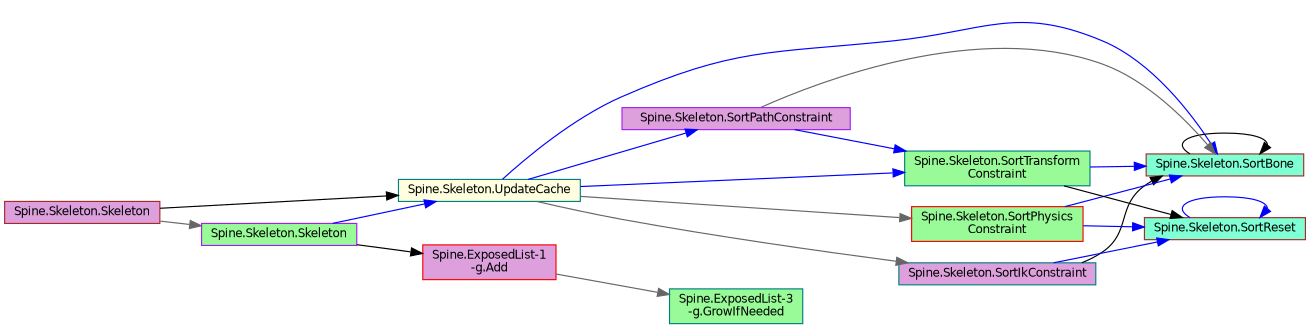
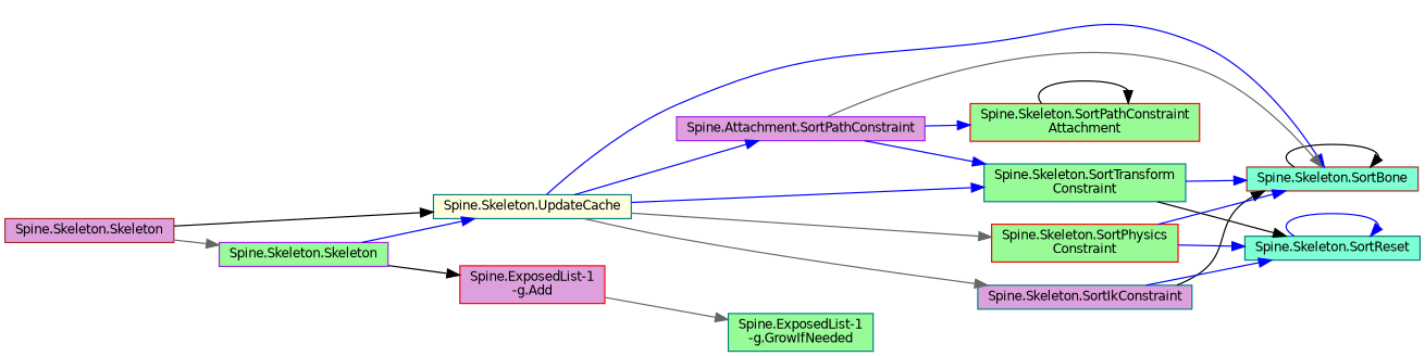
  digraph {
    rankdir=LR
    node [color=teal fillcolor=palegreen fontname=Helvetica fontsize=10 shape=box style=filled]
    edge [color=blue fontname=Helvetica fontsize=10 labelfontname=Helvetica labelfontsize=10 style=solid]
    n1 [color=brown fillcolor=plum fontcolor=black height=0.2 label="Spine.Skeleton.Skeleton" width=0.4]
    n2 [color=purple height=0.2 label="Spine.Skeleton.Skeleton" width=0.4]
    n3 [fillcolor=lightyellow height=0.2 label="Spine.Skeleton.UpdateCache" width=0.4]
    n4 [color=red fillcolor=plum height=0.2 label="Spine.ExposedList-1\l-g.Add" width=0.4]
    n5 [color=brown fillcolor=aquamarine height=0.2 label="Spine.Skeleton.SortBone" width=0.4]
    n6 [fillcolor=plum height=0.2 label="Spine.Skeleton.SortIkConstraint" width=0.4]
-   n7 [color=purple fillcolor=plum height=0.2 label="Spine.Skeleton.SortPathConstraint" width=0.4]
+   n7 [color=purple fillcolor=plum height=0.2 label="Spine.Attachment.SortPathConstraint" width=0.4]
    n8 [color=red height=0.2 label="Spine.Skeleton.SortPhysics\lConstraint" width=0.4]
    n9 [height=0.2 label="Spine.Skeleton.SortTransform\lConstraint" width=0.4]
-   n10 [height=0.2 label="Spine.ExposedList-3\l-g.GrowIfNeeded" width=0.4]
-   n11 [color=brown fillcolor=aquamarine height=0.2 label="Spine.Skeleton.SortReset" width=0.4]
+   n10 [height=0.2 label="Spine.ExposedList-1\l-g.GrowIfNeeded" width=0.4]
+   n11 [fillcolor=aquamarine height=0.2 label="Spine.Skeleton.SortReset" width=0.4]
+   n12 [color=red height=0.2 label="Spine.Skeleton.SortPathConstraint\lAttachment" width=0.4]
    n1 -> n2 [color=gray40]
    n1 -> n3 [color=black]
    n2 -> n3
    n2 -> n4 [color=black]
    n3 -> n5
    n3 -> n6 [color=gray40]
    n3 -> n7
    n3 -> n8 [color=gray40]
    n3 -> n9
    n4 -> n10 [color=gray40]
    n5 -> n5 [color=black]
    n6 -> n5 [color=black]
    n6 -> n11
    n7 -> n5 [color=gray40]
    n7 -> n9
+   n7 -> n12
    n8 -> n5
    n8 -> n11
    n9 -> n5
    n9 -> n11 [color=black]
    n11 -> n11
+   n12 -> n12 [color=black]
  }
